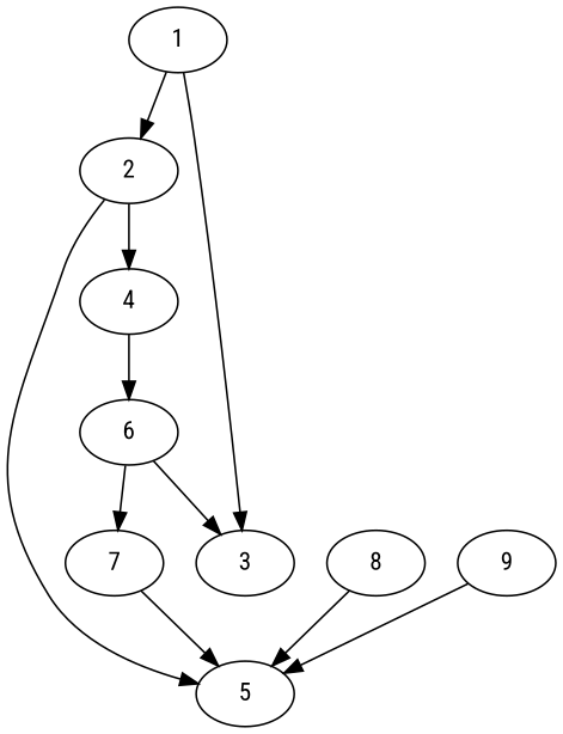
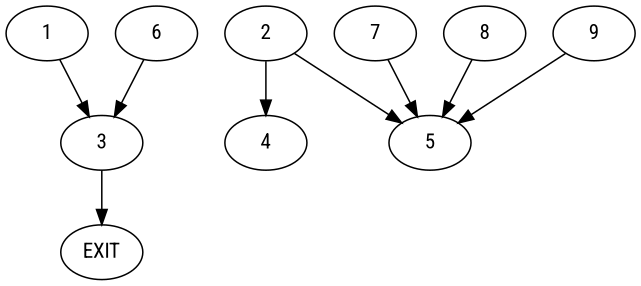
  digraph {
    fontname="Roboto Condensed"
    node [fontname="Roboto Condensed"]
    edge [fontname="Roboto Condensed"]
    1
    2
    3
+   n4 [label=EXIT]
    4
    5
    6
    7
    8
    9
-   1 -> 2
    1 -> 3
    2 -> 4
    2 -> 5
-   4 -> 6
+   3 -> n4
    6 -> 3
-   6 -> 7
    7 -> 5
    8 -> 5
    9 -> 5
  }
